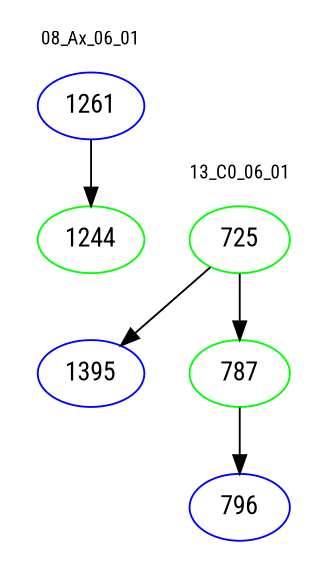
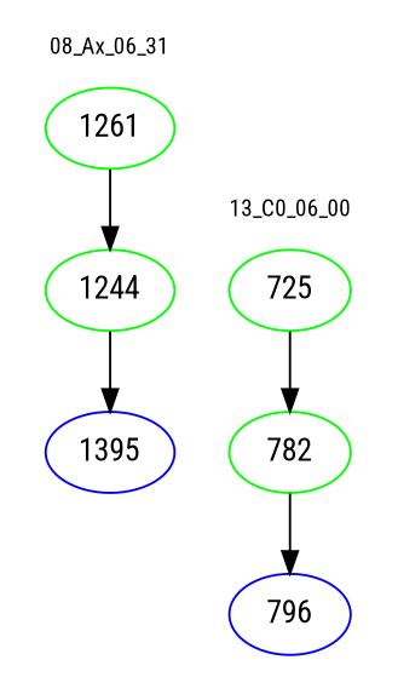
  digraph {
    fontname="Roboto Condensed"
    node [color=green fontname="Roboto Condensed"]
    edge [color=black fontname="Roboto Condensed"]
-   n1 [color=blue label=1261]
+   n1 [label=1261]
    n2 [label=1244]
    n3 [color=blue label=1395]
    n4 [label=725]
-   n5 [label=787]
+   n5 [label=782]
    n6 [color=blue label=796]
    subgraph cluster_1 {
      color=white
      fontsize=10
-     label="08_Ax_06_01"
+     label="08_Ax_06_31"
      n1
      n2
      n3
    }
    subgraph cluster_2 {
      color=white
      fontsize=10
-     label="13_C0_06_01"
+     label="13_C0_06_00"
      n4
      n5
      n6
    }
    n1 -> n2
-   n4 -> n3
+   n2 -> n3
    n4 -> n5
    n5 -> n6
  }
